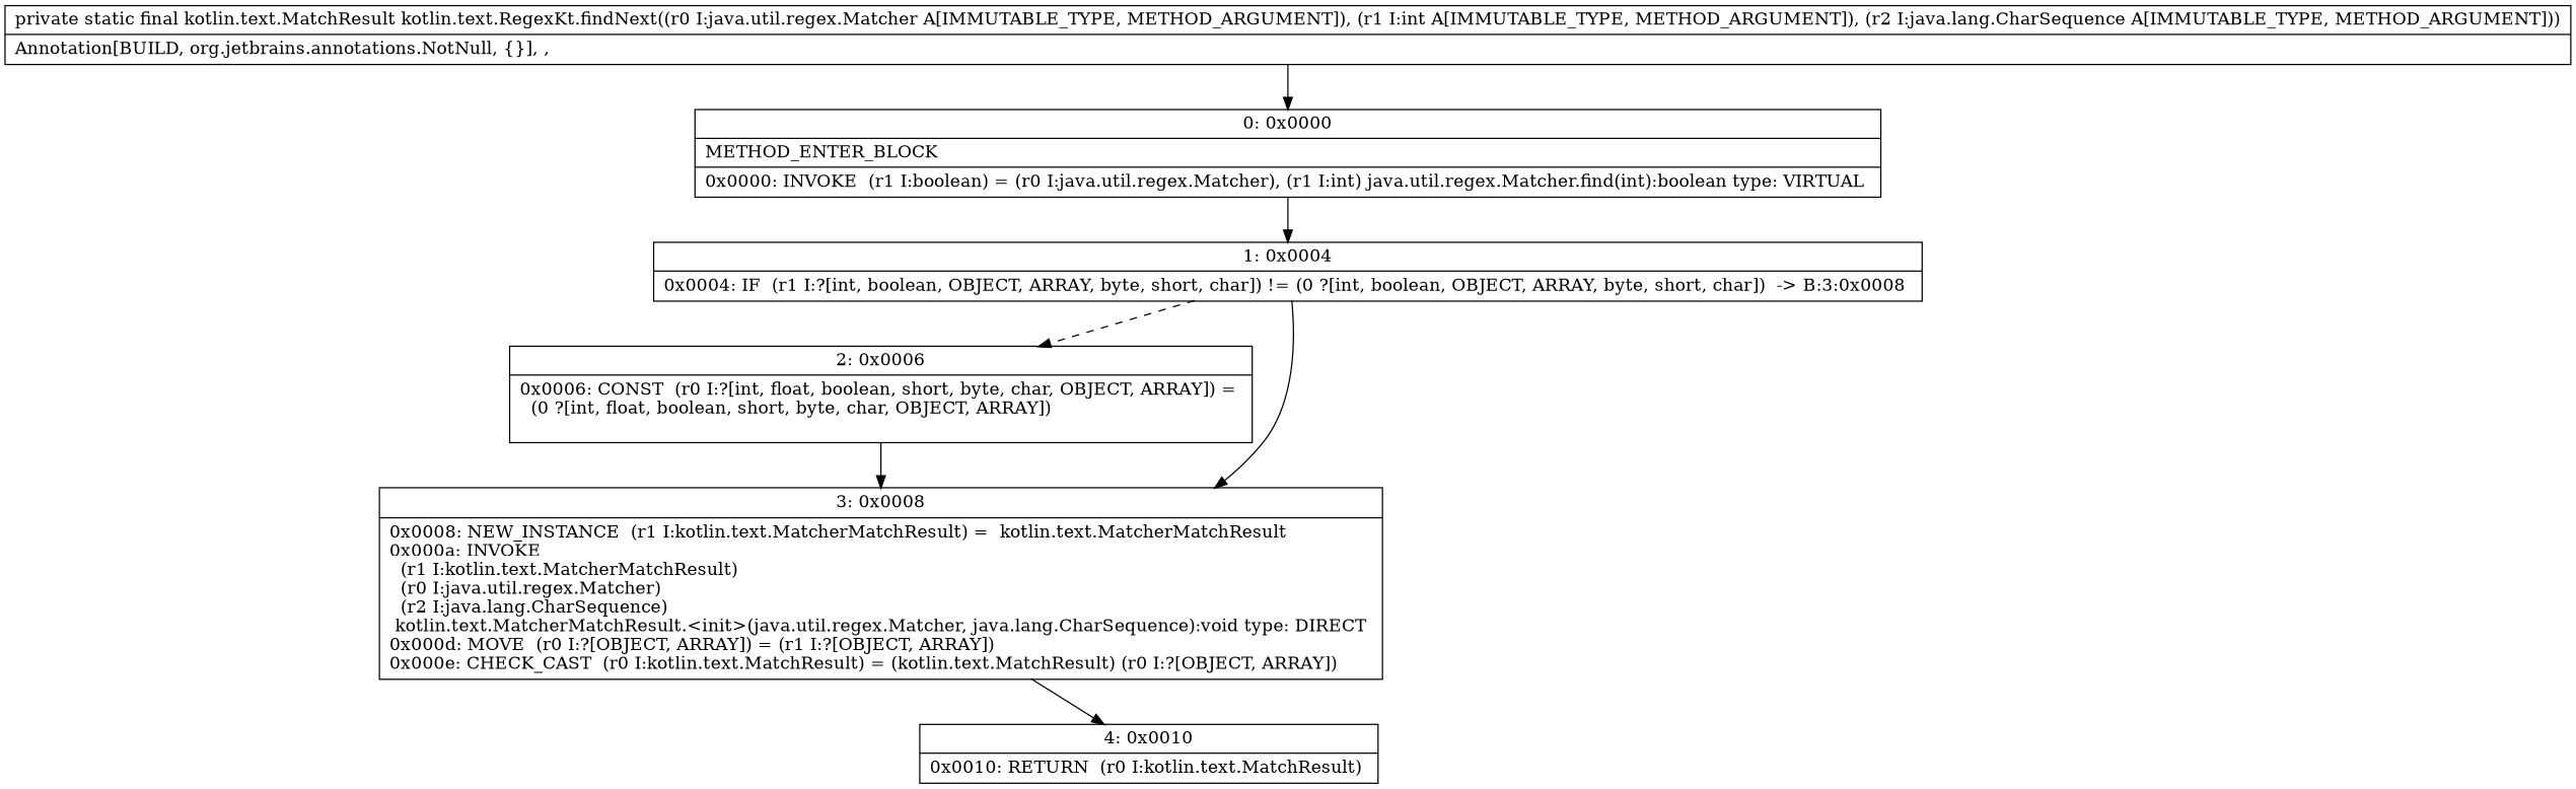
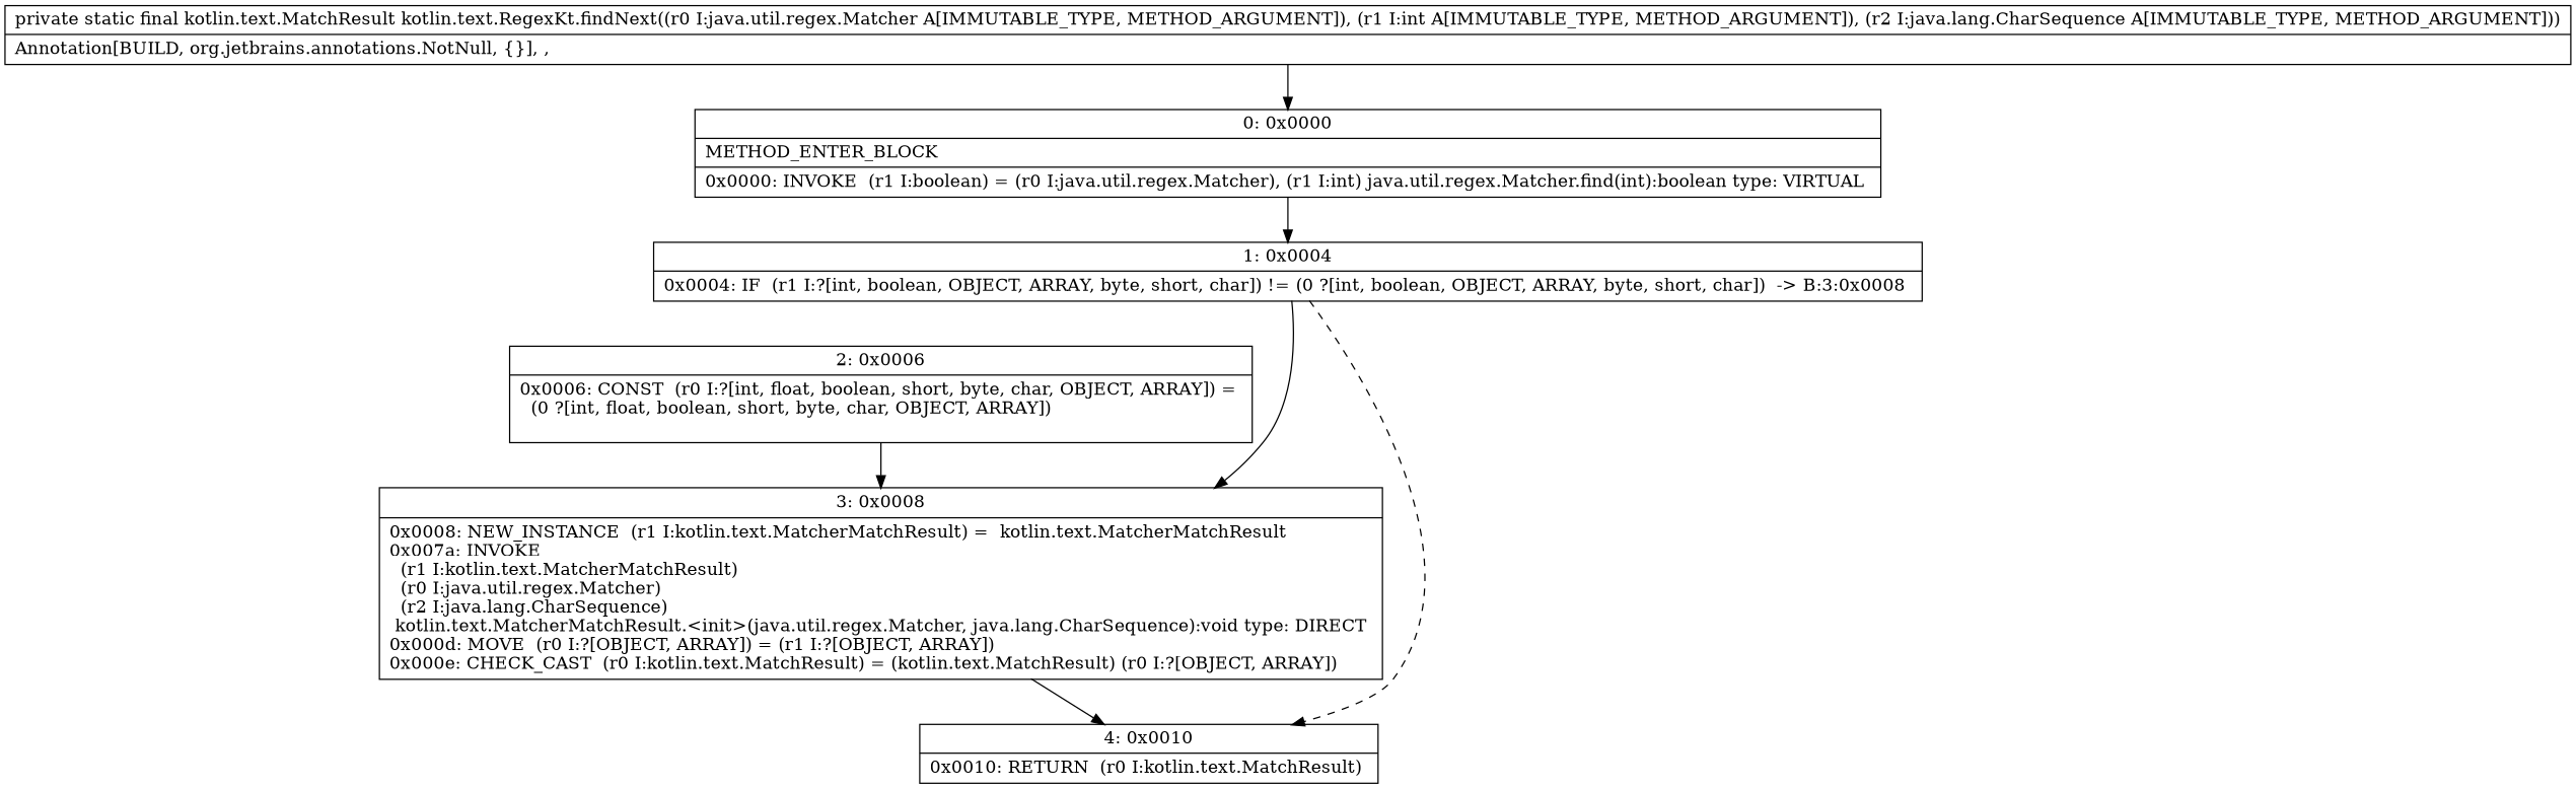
  digraph {
    node [shape=record]
    n1 [label="{0\:\ 0x0000|METHOD_ENTER_BLOCK\l|0x0000: INVOKE  (r1 I:boolean) = (r0 I:java.util.regex.Matcher), (r1 I:int) java.util.regex.Matcher.find(int):boolean type: VIRTUAL \l}"]
    n2 [label="{1\:\ 0x0004|0x0004: IF  (r1 I:?[int, boolean, OBJECT, ARRAY, byte, short, char]) != (0 ?[int, boolean, OBJECT, ARRAY, byte, short, char])  \-\> B:3:0x0008 \l}"]
    n3 [label="{2\:\ 0x0006|0x0006: CONST  (r0 I:?[int, float, boolean, short, byte, char, OBJECT, ARRAY]) = \l  (0 ?[int, float, boolean, short, byte, char, OBJECT, ARRAY])\l \l}"]
-   n4 [label="{3\:\ 0x0008|0x0008: NEW_INSTANCE  (r1 I:kotlin.text.MatcherMatchResult) =  kotlin.text.MatcherMatchResult \l0x000a: INVOKE  \l  (r1 I:kotlin.text.MatcherMatchResult)\l  (r0 I:java.util.regex.Matcher)\l  (r2 I:java.lang.CharSequence)\l kotlin.text.MatcherMatchResult.\<init\>(java.util.regex.Matcher, java.lang.CharSequence):void type: DIRECT \l0x000d: MOVE  (r0 I:?[OBJECT, ARRAY]) = (r1 I:?[OBJECT, ARRAY]) \l0x000e: CHECK_CAST  (r0 I:kotlin.text.MatchResult) = (kotlin.text.MatchResult) (r0 I:?[OBJECT, ARRAY]) \l}"]
+   n4 [label="{3\:\ 0x0008|0x0008: NEW_INSTANCE  (r1 I:kotlin.text.MatcherMatchResult) =  kotlin.text.MatcherMatchResult \l0x007a: INVOKE  \l  (r1 I:kotlin.text.MatcherMatchResult)\l  (r0 I:java.util.regex.Matcher)\l  (r2 I:java.lang.CharSequence)\l kotlin.text.MatcherMatchResult.\<init\>(java.util.regex.Matcher, java.lang.CharSequence):void type: DIRECT \l0x000d: MOVE  (r0 I:?[OBJECT, ARRAY]) = (r1 I:?[OBJECT, ARRAY]) \l0x000e: CHECK_CAST  (r0 I:kotlin.text.MatchResult) = (kotlin.text.MatchResult) (r0 I:?[OBJECT, ARRAY]) \l}"]
    n5 [label="{4\:\ 0x0010|0x0010: RETURN  (r0 I:kotlin.text.MatchResult) \l}"]
    n6 [label="{private static final kotlin.text.MatchResult kotlin.text.RegexKt.findNext((r0 I:java.util.regex.Matcher A[IMMUTABLE_TYPE, METHOD_ARGUMENT]), (r1 I:int A[IMMUTABLE_TYPE, METHOD_ARGUMENT]), (r2 I:java.lang.CharSequence A[IMMUTABLE_TYPE, METHOD_ARGUMENT]))  | Annotation[BUILD, org.jetbrains.annotations.NotNull, \{\}], , \l}"]
    n1 -> n2
-   n2 -> n3 [style=dashed]
+   n2 -> n5 [style=dashed]
    n2 -> n4
    n3 -> n4
    n4 -> n5
    n6 -> n1
  }
